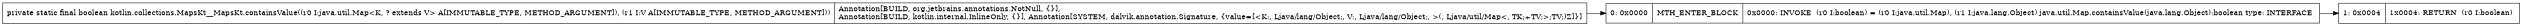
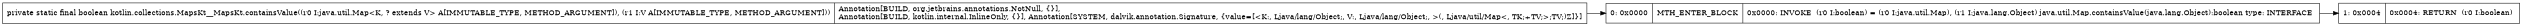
  digraph {
    rankdir=LR
    node [shape=record]
    n1 [label="{0\:\ 0x0000|MTH_ENTER_BLOCK\l|0x0000: INVOKE  (r0 I:boolean) = (r0 I:java.util.Map), (r1 I:java.lang.Object) java.util.Map.containsValue(java.lang.Object):boolean type: INTERFACE \l}"]
-   n2 [label="{1\:\ 0x0004|1x0004: RETURN  (r0 I:boolean) \l}"]
+   n2 [label="{1\:\ 0x0004|0x0004: RETURN  (r0 I:boolean) \l}"]
    n3 [label="{private static final boolean kotlin.collections.MapsKt__MapsKt.containsValue((r0 I:java.util.Map\<K, ? extends V\> A[IMMUTABLE_TYPE, METHOD_ARGUMENT]), (r1 I:V A[IMMUTABLE_TYPE, METHOD_ARGUMENT]))  | Annotation[BUILD, org.jetbrains.annotations.NotNull, \{\}], \lAnnotation[BUILD, kotlin.internal.InlineOnly, \{\}], Annotation[SYSTEM, dalvik.annotation.Signature, \{value=[\<K:, Ljava\/lang\/Object;, V:, Ljava\/lang\/Object;, \>(, Ljava\/util\/Map\<, TK;+TV;\>;TV;)Z]\}]\l}"]
    n1 -> n2
    n3 -> n1
  }
